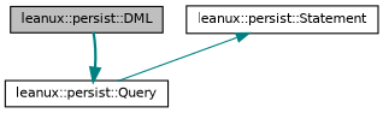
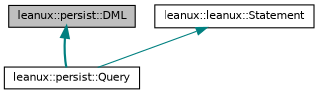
  digraph {
    node [color=black fontname=Helvetica fontsize=10 shape=record]
    edge [color=teal dir=back fontname=Helvetica fontsize=10 labelfontname=Helvetica labelfontsize=10]
    n1 [fillcolor=grey75 fontcolor=black height=0.2 label="leanux::persist::DML" style=filled width=0.4]
    n2 [height=0.2 label="leanux::persist::Query" width=0.4]
-   n3 [height=0.2 label="leanux::persist::Statement" width=0.4]
-   n2 -> n1 [style=bold]
+   n3 [height=0.2 label="leanux::leanux::Statement" width=0.4]
+   n1 -> n2 [style=bold]
    n3 -> n2 [style=solid]
  }
